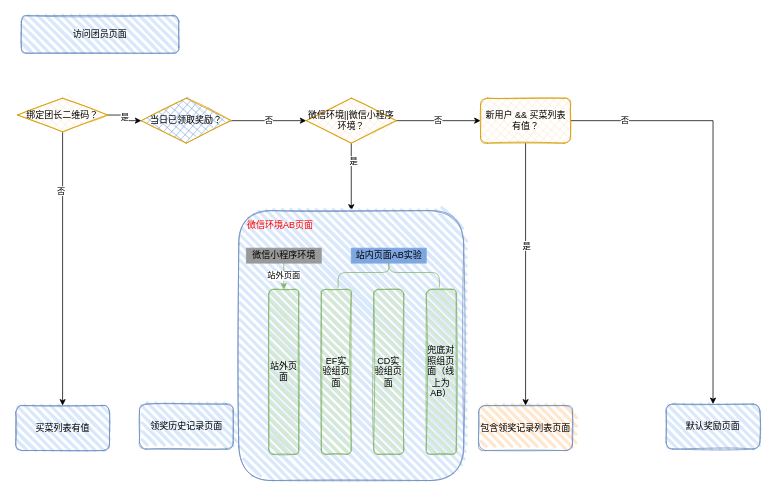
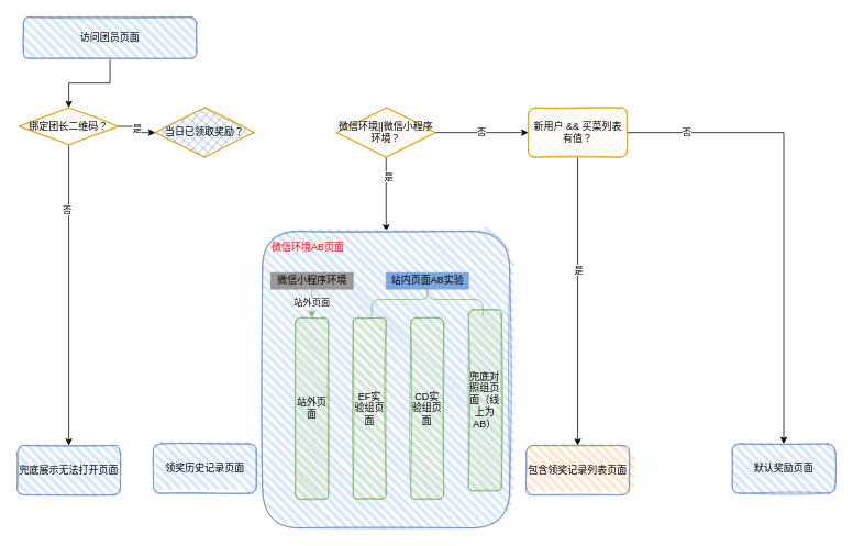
  <mxCell id="0" />
  <mxCell id="1" parent="0" />
+ <mxCell id="2" style="edgeStyle=orthogonalEdgeStyle;rounded=0;orthogonalLoop=1;jettySize=auto;html=1;exitX=0.5;exitY=1;exitDx=0;exitDy=0;" edge="1" parent="1" source="3" target="7"><mxGeometry relative="1" as="geometry" /></mxCell>
  <mxCell id="3" value="访问团员页面" style="rounded=1;whiteSpace=wrap;html=1;strokeWidth=1;fillWeight=4;hachureGap=8;hachureAngle=45;fillColor=#dae8fc;sketch=1;strokeColor=#6c8ebf;" vertex="1" parent="1"><mxGeometry x="28" y="20" width="210" height="50" as="geometry" /></mxCell>
  <mxCell id="4" style="edgeStyle=orthogonalEdgeStyle;rounded=0;orthogonalLoop=1;jettySize=auto;html=1;exitX=0.5;exitY=1;exitDx=0;exitDy=0;" edge="1" parent="1" source="7" target="8"><mxGeometry relative="1" as="geometry" /></mxCell>
  <mxCell id="5" value="否" style="edgeLabel;html=1;align=center;verticalAlign=middle;resizable=0;points=[];" vertex="1" connectable="0" parent="4"><mxGeometry x="-0.571" y="-3" relative="1" as="geometry"><mxPoint as="offset" /></mxGeometry></mxCell>
  <mxCell id="6" value="是" style="edgeStyle=orthogonalEdgeStyle;rounded=0;orthogonalLoop=1;jettySize=auto;html=1;exitX=1;exitY=0.5;exitDx=0;exitDy=0;" edge="1" parent="1" source="7" target="10"><mxGeometry relative="1" as="geometry" /></mxCell>
  <mxCell id="7" value="绑定团长二维码？" style="rhombus;whiteSpace=wrap;html=1;strokeWidth=1;fillWeight=-1;hachureGap=8;fillStyle=cross-hatch;fillColor=#ffe6cc;sketch=1;strokeColor=#d79b00;" vertex="1" parent="1"><mxGeometry x="23" y="130" width="120" height="45" as="geometry" /></mxCell>
- <mxCell id="8" value="买菜列表有值" style="rounded=1;whiteSpace=wrap;html=1;strokeWidth=1;fillWeight=4;hachureGap=8;hachureAngle=45;fillColor=#dae8fc;sketch=1;strokeColor=#6c8ebf;" vertex="1" parent="1"><mxGeometry x="20.5" y="540" width="125" height="60" as="geometry" /></mxCell>
- <mxCell id="9" value="否" style="edgeStyle=orthogonalEdgeStyle;rounded=0;orthogonalLoop=1;jettySize=auto;html=1;exitX=1;exitY=0.5;exitDx=0;exitDy=0;entryX=0;entryY=0.5;entryDx=0;entryDy=0;" edge="1" parent="1" source="10" target="14"><mxGeometry relative="1" as="geometry" /></mxCell>
+ <mxCell id="8" value="兜底展示无法打开页面" style="rounded=1;whiteSpace=wrap;html=1;strokeWidth=1;fillWeight=4;hachureGap=8;hachureAngle=45;fillColor=#dae8fc;sketch=1;strokeColor=#6c8ebf;" vertex="1" parent="1"><mxGeometry x="20.5" y="540" width="125" height="60" as="geometry" /></mxCell>
  <mxCell id="10" value="当日已领取奖励？" style="rhombus;whiteSpace=wrap;html=1;strokeWidth=1;fillWeight=-1;hachureGap=8;fillStyle=cross-hatch;fillColor=#7ea6e0;sketch=1;strokeColor=#d79b00;" vertex="1" parent="1"><mxGeometry x="188" y="130" width="120" height="60" as="geometry" /></mxCell>
  <mxCell id="11" style="edgeStyle=orthogonalEdgeStyle;rounded=0;orthogonalLoop=1;jettySize=auto;html=1;exitX=0.5;exitY=1;exitDx=0;exitDy=0;entryX=0.5;entryY=0;entryDx=0;entryDy=0;fontColor=#FF0000;" edge="1" parent="1" source="14" target="22"><mxGeometry relative="1" as="geometry" /></mxCell>
  <mxCell id="12" value="是" style="edgeLabel;html=1;align=center;verticalAlign=middle;resizable=0;points=[];fontColor=#000000;" vertex="1" connectable="0" parent="11"><mxGeometry x="-0.486" y="2" relative="1" as="geometry"><mxPoint as="offset" /></mxGeometry></mxCell>
  <mxCell id="13" value="否" style="edgeStyle=orthogonalEdgeStyle;rounded=0;orthogonalLoop=1;jettySize=auto;html=1;exitX=1;exitY=0.5;exitDx=0;exitDy=0;entryX=0;entryY=0.5;entryDx=0;entryDy=0;fontColor=#000000;" edge="1" parent="1" source="14" target="19"><mxGeometry relative="1" as="geometry" /></mxCell>
  <mxCell id="14" value="微信环境||微信小程序环境？" style="rhombus;whiteSpace=wrap;html=1;strokeWidth=1;fillWeight=-1;hachureGap=8;fillStyle=cross-hatch;fillColor=#ffe6cc;sketch=1;strokeColor=#d79b00;" vertex="1" parent="1"><mxGeometry x="408" y="130" width="120" height="60" as="geometry" /></mxCell>
  <mxCell id="15" style="edgeStyle=orthogonalEdgeStyle;rounded=0;orthogonalLoop=1;jettySize=auto;html=1;exitX=0.5;exitY=1;exitDx=0;exitDy=0;fontColor=#000000;" edge="1" parent="1" source="19" target="32"><mxGeometry relative="1" as="geometry" /></mxCell>
  <mxCell id="16" value="是" style="edgeLabel;html=1;align=center;verticalAlign=middle;resizable=0;points=[];fontColor=#000000;" vertex="1" connectable="0" parent="15"><mxGeometry x="-0.223" y="1" relative="1" as="geometry"><mxPoint as="offset" /></mxGeometry></mxCell>
  <mxCell id="17" style="edgeStyle=orthogonalEdgeStyle;rounded=0;orthogonalLoop=1;jettySize=auto;html=1;exitX=1;exitY=0.5;exitDx=0;exitDy=0;fontColor=#000000;" edge="1" parent="1" source="19" target="33"><mxGeometry relative="1" as="geometry" /></mxCell>
  <mxCell id="18" value="否" style="edgeLabel;html=1;align=center;verticalAlign=middle;resizable=0;points=[];fontColor=#000000;" vertex="1" connectable="0" parent="17"><mxGeometry x="-0.748" y="1" relative="1" as="geometry"><mxPoint as="offset" /></mxGeometry></mxCell>
  <mxCell id="19" value="新用户 &amp;amp;&amp;amp; 买菜列表有值？" style="whiteSpace=wrap;html=1;strokeWidth=1;fillWeight=-1;hachureGap=8;fillStyle=cross-hatch;fillColor=#ffe6cc;sketch=1;strokeColor=#d79b00;rounded=1;" vertex="1" parent="1"><mxGeometry x="640.5" y="130" width="120" height="60" as="geometry" /></mxCell>
  <mxCell id="20" value="领奖历史记录页面" style="rounded=1;whiteSpace=wrap;html=1;strokeWidth=1;fillWeight=4;hachureGap=8;hachureAngle=45;fillColor=#dae8fc;sketch=1;strokeColor=#6c8ebf;" vertex="1" parent="1"><mxGeometry x="185.5" y="538" width="125" height="60" as="geometry" /></mxCell>
  <mxCell id="21" value="" style="group" vertex="1" connectable="0" parent="1"><mxGeometry x="318" y="280" width="300" height="360" as="geometry" /></mxCell>
  <mxCell id="22" value="" style="rounded=1;whiteSpace=wrap;html=1;strokeWidth=1;fillWeight=4;hachureGap=8;hachureAngle=45;fillColor=#dae8fc;sketch=1;strokeColor=#6c8ebf;" vertex="1" parent="21"><mxGeometry width="300" height="360" as="geometry" /></mxCell>
  <mxCell id="23" value="&lt;font color=&quot;#ff0000&quot;&gt;微信环境AB页面&lt;/font&gt;" style="text;html=1;align=center;verticalAlign=middle;resizable=0;points=[];autosize=1;strokeColor=none;fillColor=none;" vertex="1" parent="21"><mxGeometry x="5" y="10" width="100" height="20" as="geometry" /></mxCell>
  <mxCell id="24" value="站外页面" style="rounded=1;whiteSpace=wrap;html=1;strokeWidth=1;fillWeight=4;hachureGap=8;hachureAngle=45;fillColor=#d5e8d4;sketch=1;strokeColor=#82b366;" vertex="1" parent="21"><mxGeometry x="40" y="105" width="40" height="220" as="geometry" /></mxCell>
  <mxCell id="25" value="EF实验组页面" style="rounded=1;whiteSpace=wrap;html=1;strokeWidth=1;fillWeight=4;hachureGap=8;hachureAngle=45;fillColor=#d5e8d4;sketch=1;strokeColor=#82b366;" vertex="1" parent="21"><mxGeometry x="110" y="105" width="40" height="220" as="geometry" /></mxCell>
  <mxCell id="26" value="CD实验组页面" style="rounded=1;whiteSpace=wrap;html=1;strokeWidth=1;fillWeight=4;hachureGap=8;hachureAngle=45;fillColor=#d5e8d4;sketch=1;strokeColor=#82b366;" vertex="1" parent="21"><mxGeometry x="180" y="105" width="40" height="220" as="geometry" /></mxCell>
- <mxCell id="27" value="兜底对照组页面（线上为AB）" style="rounded=1;whiteSpace=wrap;html=1;strokeWidth=1;fillWeight=4;hachureGap=8;hachureAngle=45;fillColor=#d5e8d4;sketch=1;strokeColor=#82b366;" vertex="1" parent="21"><mxGeometry x="250" y="105" width="40" height="220" as="geometry" /></mxCell>
+ <mxCell id="27" value="兜底对照组页面（线上为AB）" style="rounded=1;whiteSpace=wrap;html=1;strokeWidth=1;fillWeight=4;hachureGap=8;hachureAngle=45;fillColor=#d5e8d4;sketch=1;strokeColor=#82b366;" vertex="1" parent="21"><mxGeometry x="250" y="95" width="40" height="220" as="geometry" /></mxCell>
  <mxCell id="28" value="站外页面" style="edgeStyle=orthogonalEdgeStyle;rounded=0;orthogonalLoop=1;jettySize=auto;html=1;fillColor=#d5e8d4;strokeColor=#82b366;" edge="1" parent="21" source="29" target="24"><mxGeometry relative="1" as="geometry" /></mxCell>
  <mxCell id="29" value="微信小程序环境" style="text;html=1;align=center;verticalAlign=middle;resizable=0;points=[];autosize=1;strokeColor=#999999;fillColor=#999999;" vertex="1" parent="21"><mxGeometry x="10" y="50" width="100" height="20" as="geometry" /></mxCell>
  <mxCell id="30" value="" style="shape=curlyBracket;whiteSpace=wrap;html=1;rounded=1;strokeWidth=1;rotation=90;fillColor=#d5e8d4;strokeColor=#82b366;" vertex="1" parent="21"><mxGeometry x="180" y="15" width="40" height="135" as="geometry" /></mxCell>
  <mxCell id="31" value="站内页面AB实验" style="text;html=1;align=center;verticalAlign=middle;resizable=0;points=[];autosize=1;strokeColor=#7EA6E0;fillColor=#7EA6E0;" vertex="1" parent="21"><mxGeometry x="150" y="50" width="100" height="20" as="geometry" /></mxCell>
  <mxCell id="32" value="包含领奖记录列表页面" style="rounded=1;whiteSpace=wrap;html=1;strokeWidth=1;fillWeight=4;hachureGap=8;hachureAngle=45;fillColor=#ffe6cc;sketch=1;strokeColor=#6c8ebf;" vertex="1" parent="1"><mxGeometry x="638" y="540" width="125" height="60" as="geometry" /></mxCell>
  <mxCell id="33" value="默认奖励页面" style="rounded=1;whiteSpace=wrap;html=1;strokeWidth=1;fillWeight=4;hachureGap=8;hachureAngle=45;fillColor=#dae8fc;sketch=1;strokeColor=#6c8ebf;" vertex="1" parent="1"><mxGeometry x="888" y="538" width="125" height="60" as="geometry" /></mxCell>
